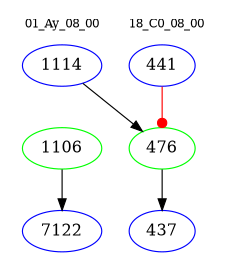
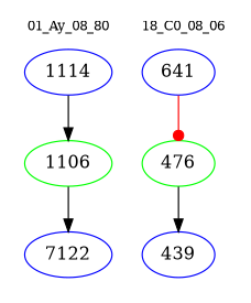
  digraph {
    node [color=blue]
    edge [arrowhead=normal color=black]
    n1 [label=1114]
    n2 [color=green label=1106]
    n3 [label=7122]
-   n4 [label=441]
+   n4 [label=641]
    n5 [color=green label=476]
-   n6 [label=437]
+   n6 [label=439]
    subgraph cluster_1 {
      color=white
      fontsize=10
-     label="01_Ay_08_00"
+     label="01_Ay_08_80"
      n1
      n2
      n3
    }
    subgraph cluster_2 {
      color=white
      fontsize=10
-     label="18_C0_08_00"
+     label="18_C0_08_06"
      n4
      n5
      n6
    }
-   n1 -> n5
+   n1 -> n2
    n2 -> n3
    n4 -> n5 [arrowhead=dot color=red]
    n5 -> n6
  }
